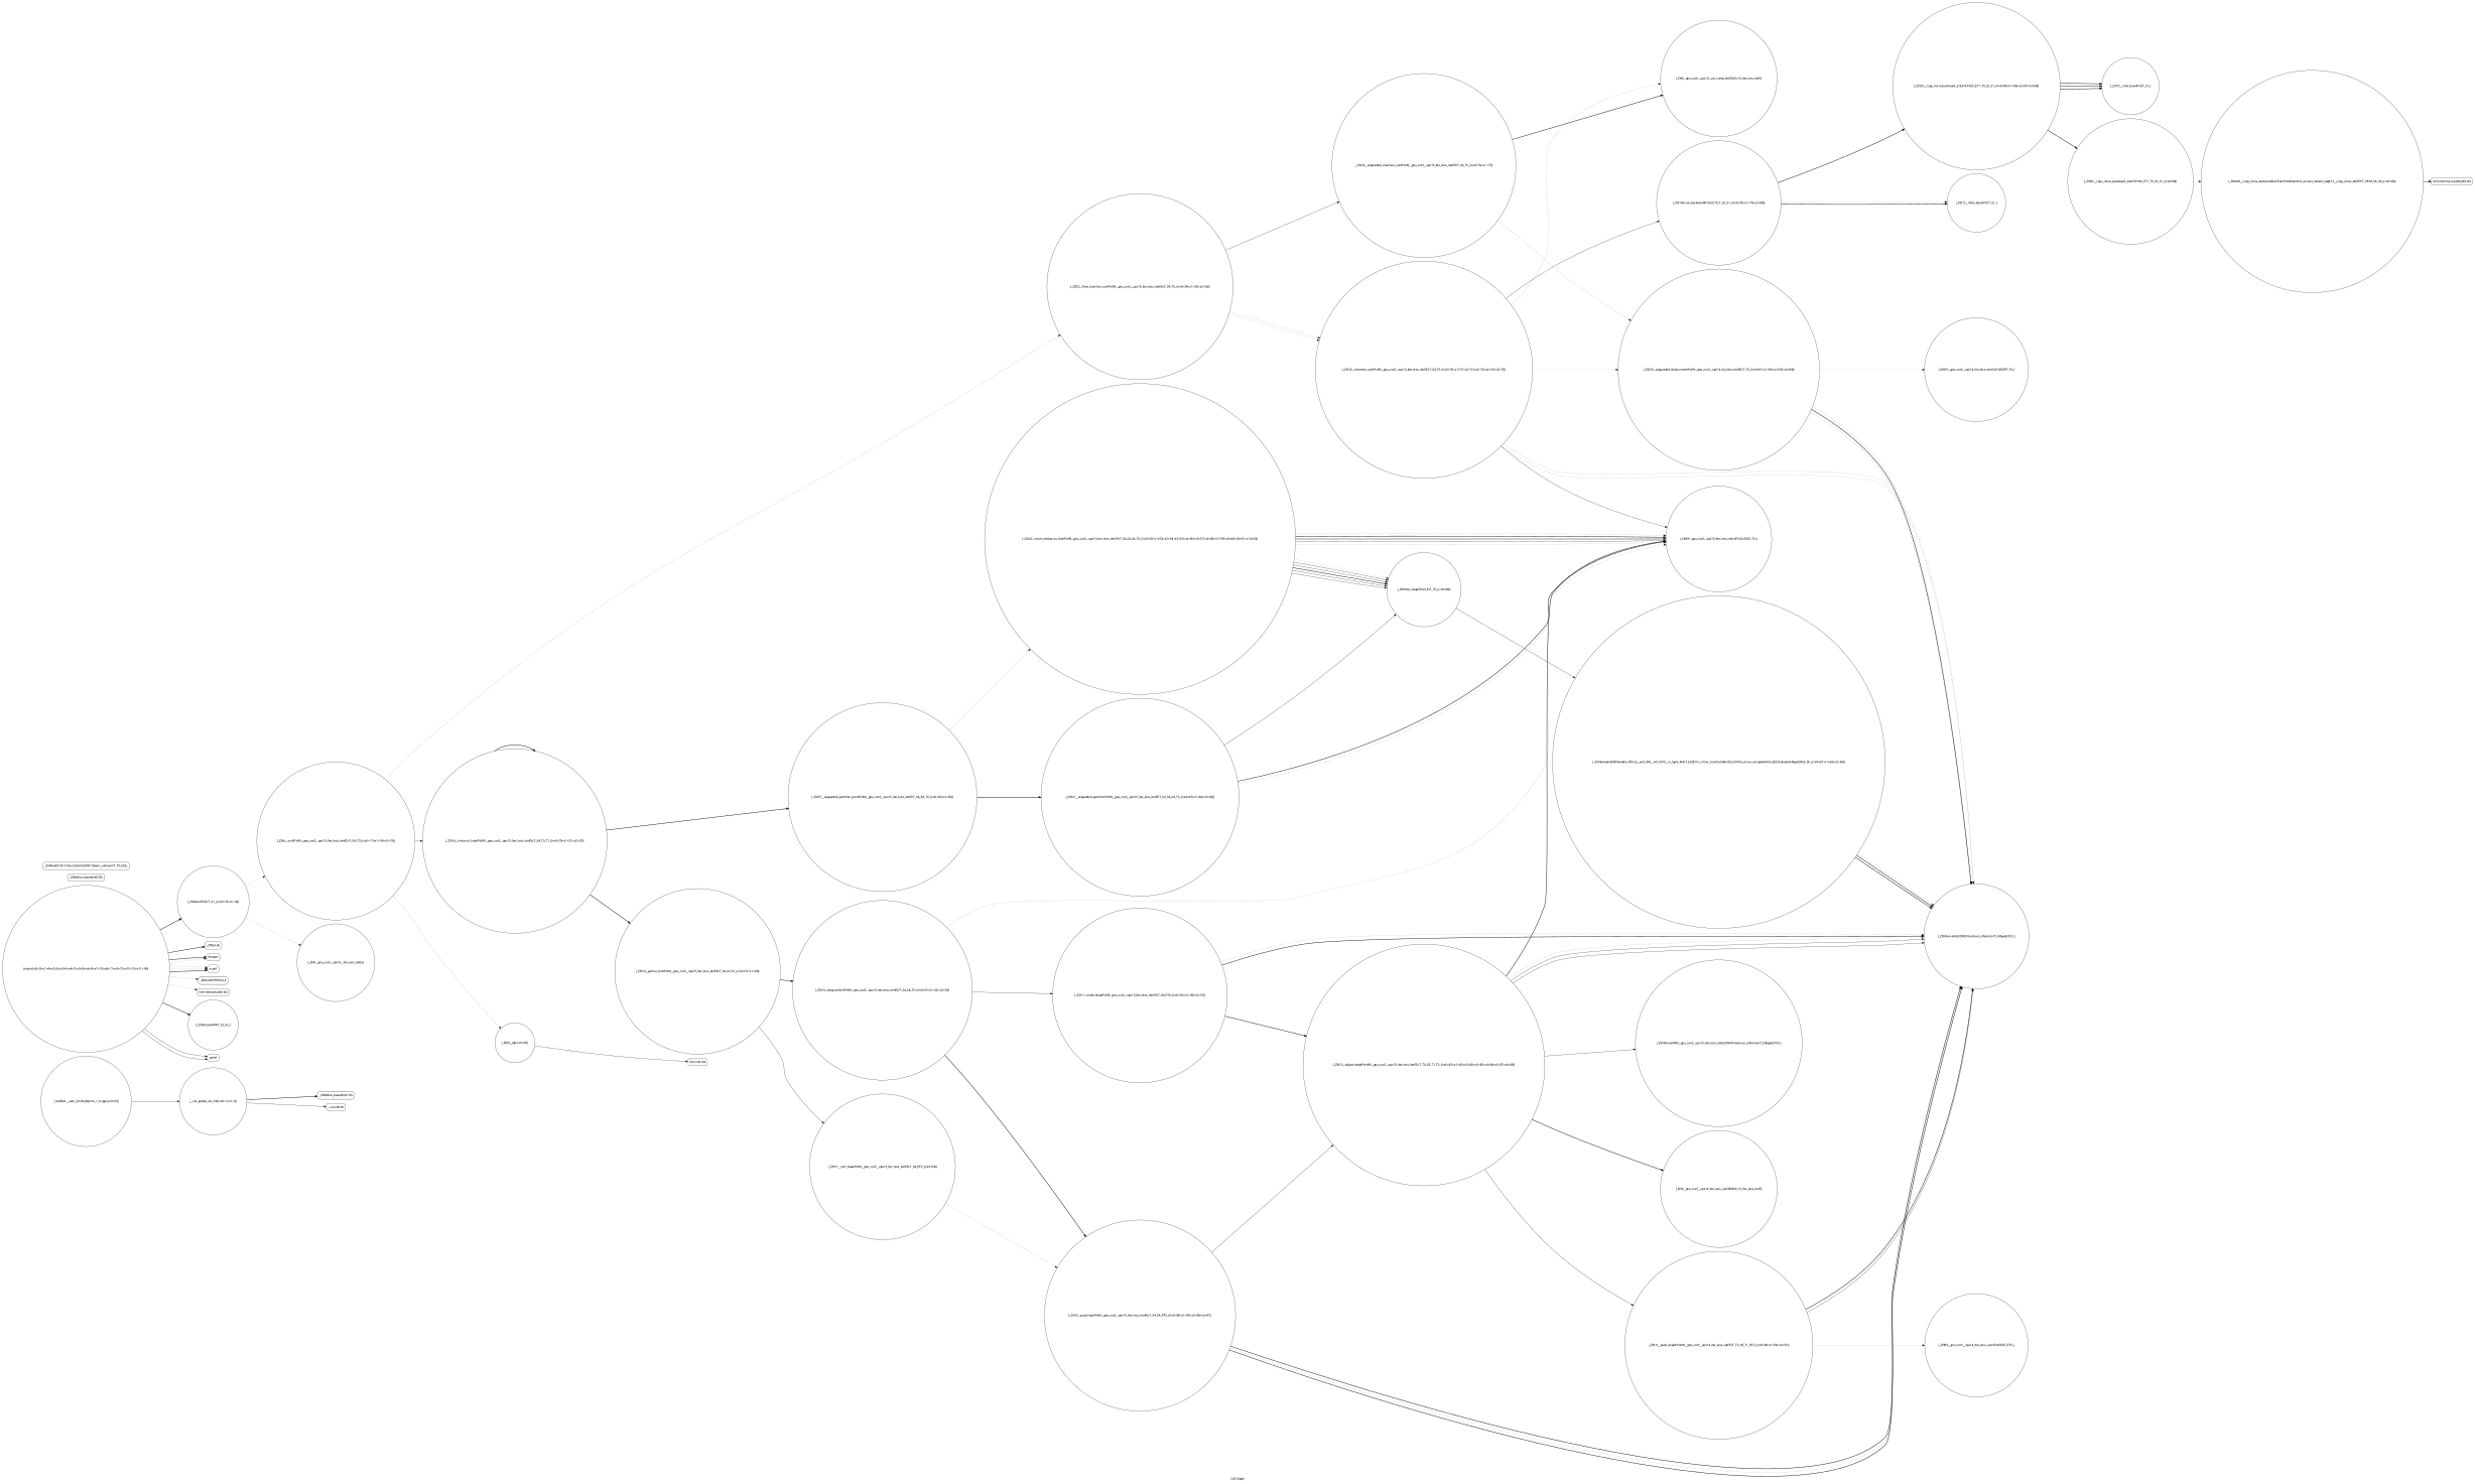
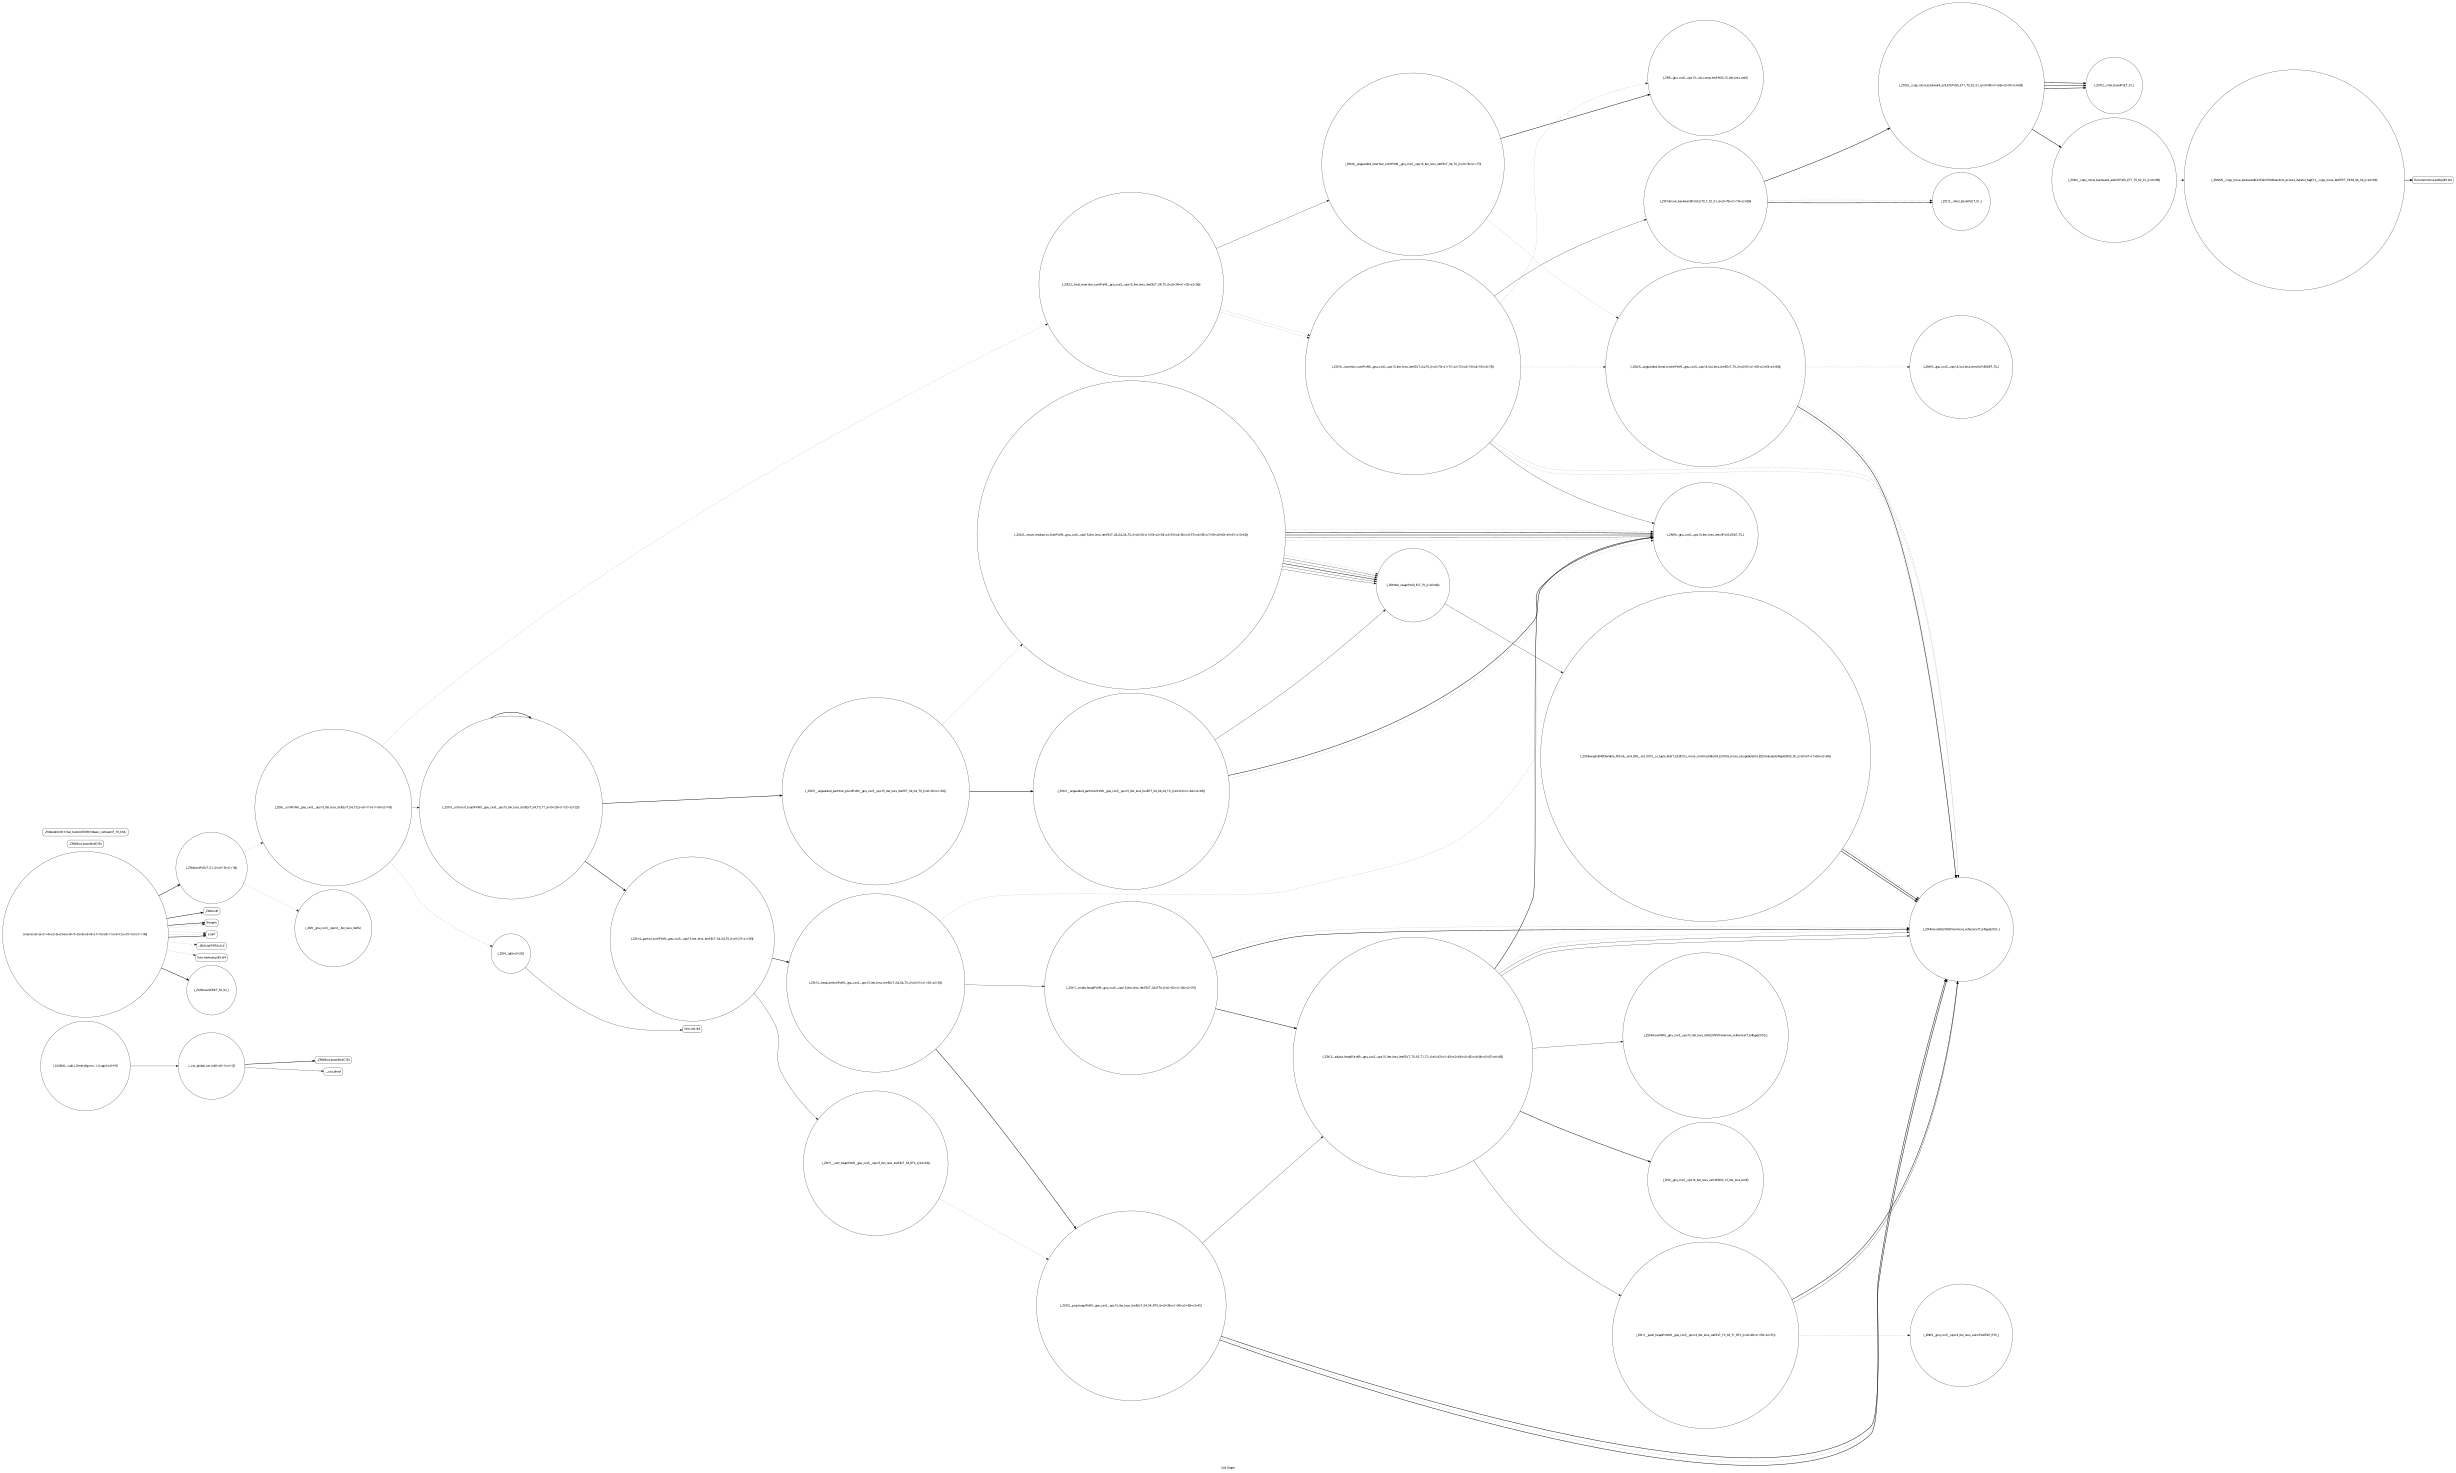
  digraph {
    fontname=Roboto
    label="Call Graph"
    rankdir=LR
    node [fontname=Roboto shape=circle]
    edge [color=black fontname=Roboto style=bold tailport=s0]
    n1 [label="{__cxx_global_var_init|{<s0>1|<s1>2}}"]
    n2 [label="{_ZNSt8ios_base4InitC1Ev}" shape=Mrecord]
    n3 [label="{__cxa_atexit}" shape=Mrecord]
    n4 [label="{_ZSt12__niter_baseIPxET_S1_}"]
    n5 [label="{_ZNSolsEi}" shape=Mrecord]
    n6 [label="{_ZSt6__sortIPxN9__gnu_cxx5__ops15_Iter_less_iterEEvT_S4_T0_|{<s0>17|<s1>18|<s2>19}}"]
    n7 [label="{_ZSt4__lgl|{<s0>23}}"]
    n8 [label="{_ZSt16__introsort_loopIPxlN9__gnu_cxx5__ops15_Iter_less_iterEEvT_S4_T0_T1_|{<s0>20|<s1>21|<s2>22}}"]
    n9 [label="{_ZSt22__final_insertion_sortIPxN9__gnu_cxx5__ops15_Iter_less_iterEEvT_S4_T0_|{<s0>24|<s1>25|<s2>26}}"]
    n10 [label="{llvm.ctlz.i64}" shape=Mrecord]
    n11 [label="{_ZSt14__partial_sortIPxN9__gnu_cxx5__ops15_Iter_less_iterEEvT_S4_S4_T0_|{<s0>27|<s1>28}}"]
    n12 [label="{_ZSt27__unguarded_partition_pivotIPxN9__gnu_cxx5__ops15_Iter_less_iterEET_S4_S4_T0_|{<s0>29|<s1>30}}"]
    n13 [label="{_ZSt16__insertion_sortIPxN9__gnu_cxx5__ops15_Iter_less_iterEEvT_S4_T0_|{<s0>70|<s1>71|<s2>72|<s3>73|<s4>74|<s5>75}}"]
    n14 [label="{_ZSt26__unguarded_insertion_sortIPxN9__gnu_cxx5__ops15_Iter_less_iterEEvT_S4_T0_|{<s0>76|<s1>77}}"]
    n15 [label="{_ZSt13__heap_selectIPxN9__gnu_cxx5__ops15_Iter_less_iterEEvT_S4_S4_T0_|{<s0>31|<s1>32|<s2>33}}"]
    n16 [label="{_ZSt11__sort_heapIPxN9__gnu_cxx5__ops15_Iter_less_iterEEvT_S4_RT0_|{<s0>34}}"]
    n17 [label="{_ZSt22__move_median_to_firstIPxN9__gnu_cxx5__ops15_Iter_less_iterEEvT_S4_S4_S4_T0_|{<s0>52|<s1>53|<s2>54|<s3>55|<s4>56|<s5>57|<s6>58|<s7>59|<s8>60|<s9>61|<s10>62}}"]
    n18 [label="{_ZSt21__unguarded_partitionIPxN9__gnu_cxx5__ops15_Iter_less_iterEET_S4_S4_S4_T0_|{<s0>63|<s1>64|<s2>65}}"]
    n19 [label="{_ZNK9__gnu_cxx5__ops15_Iter_less_iterclIPxS3_EEbT_T0_}"]
    n20 [label="{_ZSt4moveIRxEONSt16remove_referenceIT_E4typeEOS2_}"]
    n21 [label="{_ZSt13move_backwardIPxS0_ET0_T_S2_S1_|{<s0>78|<s1>79|<s2>80}}"]
    n22 [label="{_ZSt25__unguarded_linear_insertIPxN9__gnu_cxx5__ops14_Val_less_iterEEvT_T0_|{<s0>81|<s1>82|<s2>83|<s3>84}}"]
    n23 [label="{_ZN9__gnu_cxx5__ops15__val_comp_iterENS0_15_Iter_less_iterE}"]
    n24 [label="{_ZSt11__make_heapIPxN9__gnu_cxx5__ops15_Iter_less_iterEEvT_S4_RT0_|{<s0>35|<s1>36|<s2>37}}"]
    n25 [label="{_ZSt10__pop_heapIPxN9__gnu_cxx5__ops15_Iter_less_iterEEvT_S4_S4_RT0_|{<s0>38|<s1>39|<s2>40|<s3>41}}"]
    n26 [label="{_ZSt13__adjust_heapIPxlxN9__gnu_cxx5__ops15_Iter_less_iterEEvT_T0_S5_T1_T2_|{<s0>42|<s1>43|<s2>44|<s3>45|<s4>46|<s5>47|<s6>48}}"]
    n27 [label="{_ZSt4moveIRN9__gnu_cxx5__ops15_Iter_less_iterEEONSt16remove_referenceIT_E4typeEOS5_}"]
    n28 [label="{_ZN9__gnu_cxx5__ops14_Iter_less_valC2ENS0_15_Iter_less_iterE}"]
    n29 [label="{_ZSt11__push_heapIPxlxN9__gnu_cxx5__ops14_Iter_less_valEEvT_T0_S5_T1_RT2_|{<s0>49|<s1>50|<s2>51}}"]
    n30 [label="{_ZSt4swapIxENSt9enable_ifIXsr6__and_ISt6__not_ISt15__is_tuple_likeIT_EESt21is_move_constructibleIS3_ESt18is_move_assignableIS3_EEE5valueEvE4typeERS3_SC_|{<s0>67|<s1>68|<s2>69}}"]
    n31 [label="{_ZSt23__copy_move_backward_a2ILb1EPxS0_ET1_T0_S2_S1_|{<s0>85|<s1>86|<s2>87|<s3>88}}"]
    n32 [label="{_ZSt22__copy_move_backward_aILb1EPxS0_ET1_T0_S2_S1_|{<s0>89}}"]
    n33 [label="{_ZNSt20__copy_move_backwardILb1ELb1ESt26random_access_iterator_tagE13__copy_move_bIxEEPT_PKS3_S6_S4_|{<s0>90}}"]
    n34 [label="{llvm.memmove.p0i8.p0i8.i64}" shape=Mrecord]
    n35 [label="{main|{<s0>3|<s1>4|<s2>5|<s3>6|<s4>7|<s5>8|<s6>9|<s7>10|<s8>11|<s9>12|<s10>13|<s11>14}}"]
    n36 [label="{freopen}" shape=Mrecord]
    n37 [label="{scanf}" shape=Mrecord]
    n38 [label="{_ZNSolsEPFRSoS_E}" shape=Mrecord]
    n39 [label="{llvm.memset.p0i8.i64}" shape=Mrecord]
    n40 [label="{_ZSt4sortIPxEvT_S1_|{<s0>15|<s1>16}}"]
    n41 [label="{_ZSt3maxIxERKT_S2_S2_}"]
-   n42 [label="{printf}" shape=Mrecord]
    n43 [label="{_ZN9__gnu_cxx5__ops16__iter_less_iterEv}"]
    n44 [label="{_GLOBAL__sub_I_DmitryEgorov_1_0.cpp|{<s0>91}}"]
    n45 [label="{_ZSt12__miter_baseIPxET_S1_}"]
    n46 [label="{_ZNK9__gnu_cxx5__ops14_Val_less_iterclIxPxEEbRT_T0_}"]
    n47 [label="{_ZNK9__gnu_cxx5__ops14_Iter_less_valclIPxxEEbT_RT0_}"]
    n48 [label="{_ZSt9iter_swapIPxS0_EvT_T0_|{<s0>66}}"]
    n49 [label="{_ZNSt8ios_base4InitD1Ev}" shape=Mrecord]
    n50 [label="{_ZSt4endlIcSt11char_traitsIcEERSt13basic_ostreamIT_T0_ES6_}" shape=Mrecord]
    n1 -> n2
    n1 -> n3 [style=solid tailport=s1]
    n6 -> n7 [style=dotted]
    n6 -> n8 [style=solid tailport=s1]
    n6 -> n9 [style=dotted tailport=s2]
    n7 -> n10 [style=solid]
    n8 -> n8 [tailport=s2]
    n8 -> n11
    n8 -> n12 [tailport=s1]
    n9 -> n13 [style=dotted]
    n9 -> n13 [style=dotted tailport=s2]
    n9 -> n14 [style=solid tailport=s1]
    n11 -> n15
    n11 -> n16 [style=solid tailport=s1]
    n12 -> n17 [style=dotted]
    n12 -> n18 [tailport=s1]
    n13 -> n19 [style=solid]
    n13 -> n20 [style=dotted tailport=s1]
    n13 -> n20 [style=dotted tailport=s3]
    n13 -> n21 [style=solid tailport=s2]
    n13 -> n22 [style=dotted tailport=s5]
    n13 -> n23 [style=dotted tailport=s4]
    n14 -> n22 [style=dotted tailport=s1]
    n14 -> n23
    n15 -> n19 [style=dotted tailport=s1]
    n15 -> n24 [style=solid]
    n15 -> n25 [tailport=s2]
    n16 -> n25 [style=dotted]
    n17 -> n19 [style=dotted]
    n17 -> n19 [style=solid tailport=s1]
    n17 -> n19 [tailport=s3]
    n17 -> n19 [tailport=s6]
    n17 -> n19 [style=dotted tailport=s8]
    n17 -> n48 [style=solid tailport=s2]
    n17 -> n48 [style=solid tailport=s4]
    n17 -> n48 [tailport=s5]
    n17 -> n48 [style=solid tailport=s7]
    n17 -> n48 [style=solid tailport=s9]
    n17 -> n48 [style=dotted tailport=s10]
    n18 -> n19 [style=dotted]
    n18 -> n19 [tailport=s1]
    n18 -> n48 [style=solid tailport=s2]
    n21 -> n31 [tailport=s2]
    n21 -> n45
    n21 -> n45 [style=dotted tailport=s1]
    n22 -> n20 [style=dotted]
    n22 -> n20 [tailport=s2]
    n22 -> n20 [style=dotted tailport=s3]
    n22 -> n46 [style=dotted tailport=s1]
    n24 -> n20
    n24 -> n20 [style=dotted tailport=s1]
    n24 -> n26 [tailport=s2]
    n25 -> n20
    n25 -> n20 [style=dotted tailport=s1]
    n25 -> n20 [tailport=s2]
    n25 -> n26 [style=solid tailport=s3]
    n26 -> n19
    n26 -> n20 [style=solid tailport=s1]
    n26 -> n20 [style=solid tailport=s2]
    n26 -> n20 [style=dotted tailport=s5]
    n26 -> n27 [style=solid tailport=s3]
    n26 -> n28 [tailport=s4]
    n26 -> n29 [style=solid tailport=s6]
    n29 -> n20 [style=solid tailport=s1]
    n29 -> n20 [tailport=s2]
    n29 -> n47 [style=dotted]
    n30 -> n20
    n30 -> n20 [tailport=s1]
    n30 -> n20 [style=dotted tailport=s2]
    n31 -> n4
    n31 -> n4 [tailport=s1]
    n31 -> n4 [tailport=s2]
    n31 -> n32 [tailport=s3]
    n32 -> n33 [style=dotted]
    n33 -> n34
    n35 -> n5 [tailport=s3]
    n35 -> n36 [style=dotted]
    n35 -> n36 [tailport=s1]
    n35 -> n37 [tailport=s2]
    n35 -> n37 [style=dotted tailport=s6]
    n35 -> n37 [style=dotted tailport=s7]
    n35 -> n38 [style=dotted tailport=s4]
    n35 -> n39 [style=dotted tailport=s5]
    n35 -> n40 [tailport=s8]
    n35 -> n41 [tailport=s9]
-   n35 -> n42 [style=solid tailport=s10]
-   n35 -> n42 [style=solid tailport=s11]
    n40 -> n6 [style=dotted tailport=s1]
    n40 -> n43 [style=dotted]
    n44 -> n1 [style=solid]
    n48 -> n30 [style=solid]
  }
